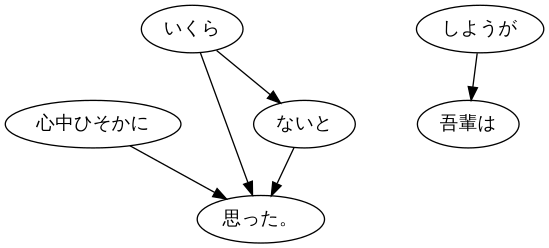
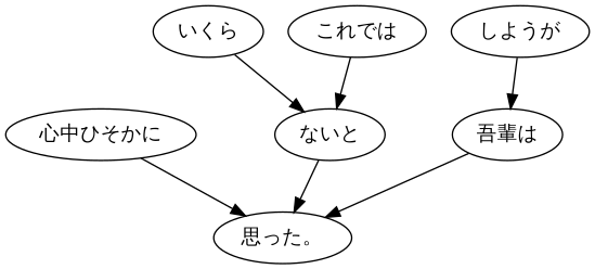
  digraph {
    n1 [label="吾輩は"]
    n2 [label="思った。"]
    n3 [label="心中ひそかに"]
    n4 [label="ないと"]
    n5 [label="いくら"]
+   n6 [label="これでは"]
    n7 [label="しようが"]
-   n5 -> n2
+   n1 -> n2
    n3 -> n2
    n4 -> n2
    n5 -> n4
+   n6 -> n4
    n7 -> n1
  }
